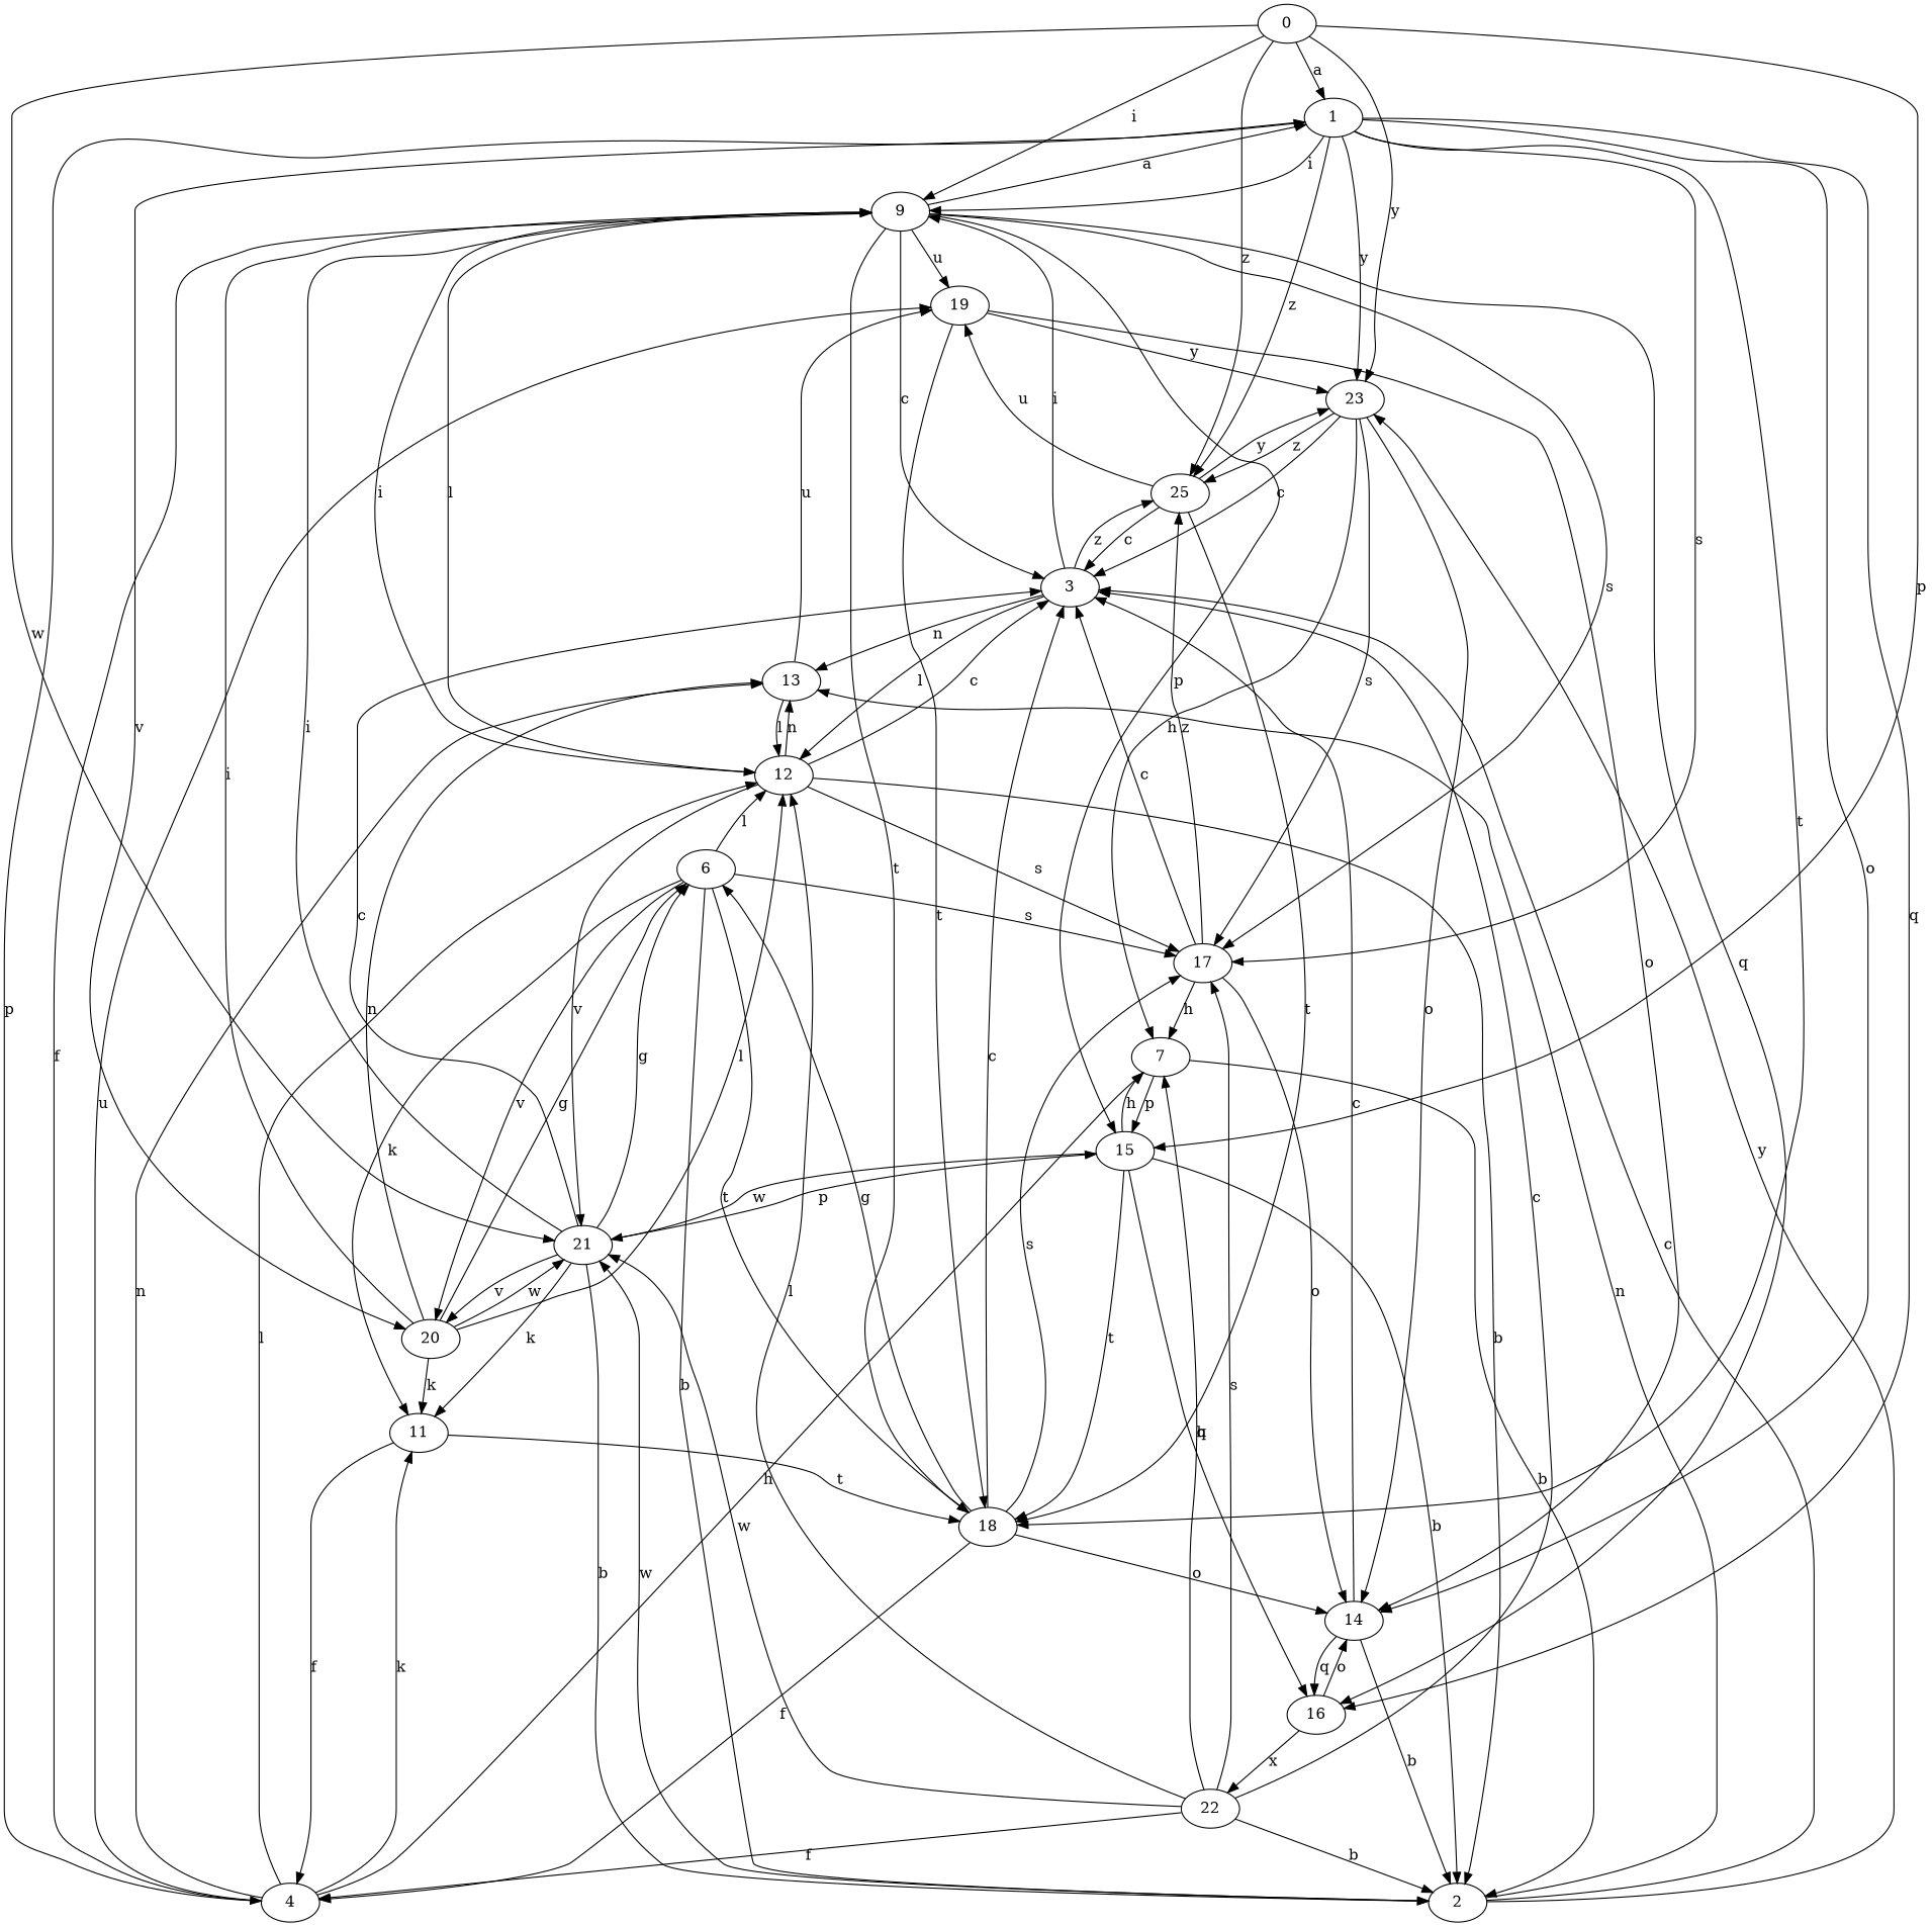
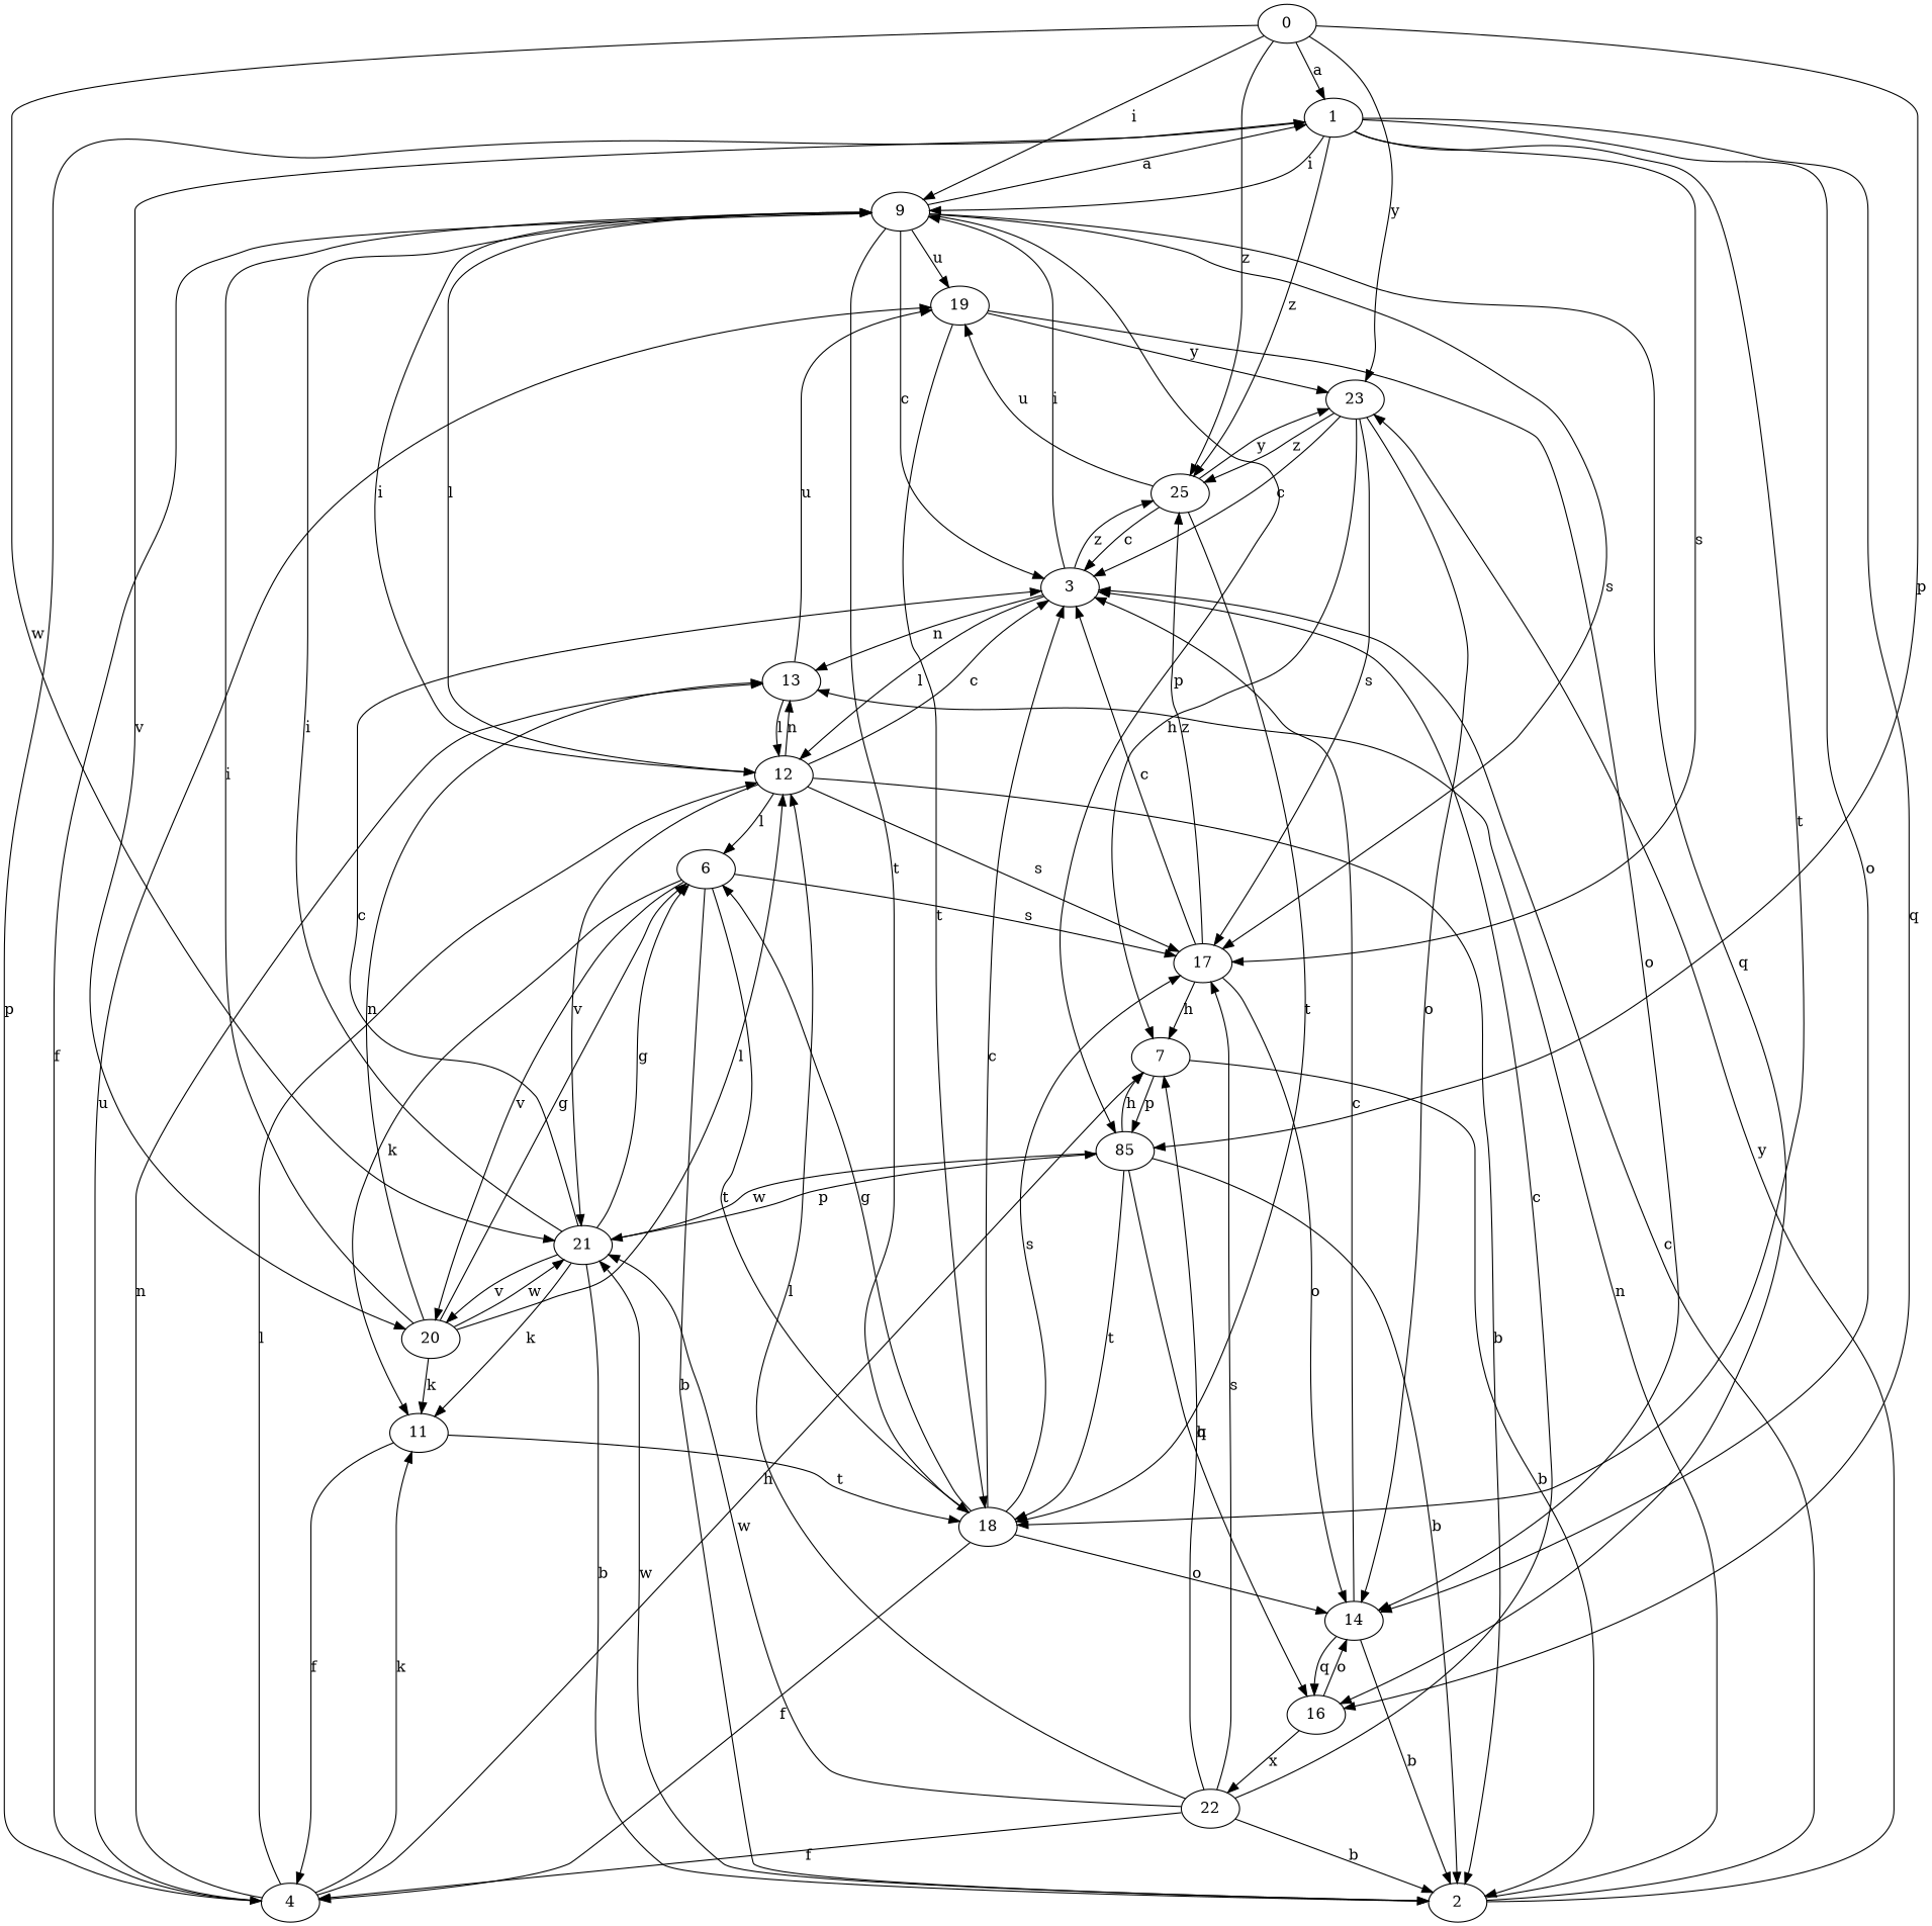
  strict digraph {
    0
    1
    9
-   15
+   15 [label=85]
    21
    23
    25
    14
    16
    17
    18
    20
    3
    12
    4
    19
    2
    7
    11
    6
    22
    13
    0 -> 1 [label=a]
    0 -> 9 [label=i]
    0 -> 15 [label=p]
    0 -> 21 [label=w]
    0 -> 23 [label=y]
    0 -> 25 [label=z]
    1 -> 9 [label=i]
-   1 -> 23 [label=y]
    1 -> 25 [label=z]
    1 -> 14 [label=o]
    1 -> 16 [label=q]
    1 -> 17 [label=s]
    1 -> 18 [label=t]
    1 -> 20 [label=v]
    9 -> 1 [label=a]
    9 -> 15 [label=p]
    9 -> 16 [label=q]
    9 -> 17 [label=s]
    9 -> 18 [label=t]
    9 -> 3 [label=c]
    9 -> 12 [label=l]
    9 -> 4 [label=f]
    9 -> 19 [label=u]
    15 -> 21 [label=w]
    15 -> 16 [label=q]
    15 -> 18 [label=t]
    15 -> 2 [label=b]
    15 -> 7 [label=h]
    21 -> 9 [label=i]
    21 -> 15 [label=p]
    21 -> 20 [label=v]
    21 -> 3 [label=c]
    21 -> 2 [label=b]
    21 -> 11 [label=k]
    21 -> 6 [label=g]
    23 -> 25 [label=z]
    23 -> 14 [label=o]
    23 -> 17 [label=s]
    23 -> 3 [label=c]
    23 -> 7 [label=h]
    25 -> 23 [label=y]
    25 -> 18 [label=t]
    25 -> 3 [label=c]
    25 -> 19 [label=u]
    14 -> 16 [label=q]
    14 -> 3 [label=c]
    14 -> 2 [label=b]
    16 -> 14 [label=o]
    16 -> 22 [label=x]
    17 -> 25 [label=z]
    17 -> 14 [label=o]
    17 -> 3 [label=c]
    17 -> 7 [label=h]
    18 -> 14 [label=o]
    18 -> 17 [label=s]
    18 -> 3 [label=c]
    18 -> 4 [label=f]
    18 -> 6 [label=g]
    20 -> 9 [label=i]
    20 -> 21 [label=w]
    20 -> 12 [label=l]
    20 -> 11 [label=k]
    20 -> 6 [label=g]
    20 -> 13 [label=n]
    3 -> 9 [label=i]
    3 -> 25 [label=z]
    3 -> 12 [label=l]
    3 -> 13 [label=n]
    12 -> 9 [label=i]
    12 -> 21 [label=v]
    12 -> 17 [label=s]
    12 -> 3 [label=c]
    12 -> 2 [label=b]
    12 -> 13 [label=n]
    4 -> 1 [label=p]
    4 -> 12 [label=l]
    4 -> 19 [label=u]
    4 -> 7 [label=h]
    4 -> 11 [label=k]
    4 -> 13 [label=n]
    19 -> 23 [label=y]
    19 -> 14 [label=o]
    19 -> 18 [label=t]
    2 -> 21 [label=w]
    2 -> 23 [label=y]
    2 -> 3 [label=c]
    2 -> 13 [label=n]
    7 -> 15 [label=p]
    7 -> 2 [label=b]
    11 -> 18 [label=t]
    11 -> 4 [label=f]
    6 -> 17 [label=s]
    6 -> 18 [label=t]
    6 -> 20 [label=v]
-   6 -> 12 [label=l]
+   12 -> 6 [label=l]
    6 -> 2 [label=b]
    6 -> 11 [label=k]
    22 -> 21 [label=w]
    22 -> 17 [label=s]
    22 -> 3 [label=c]
    22 -> 12 [label=l]
    22 -> 4 [label=f]
    22 -> 2 [label=b]
    22 -> 7 [label=h]
    13 -> 12 [label=l]
    13 -> 19 [label=u]
  }
